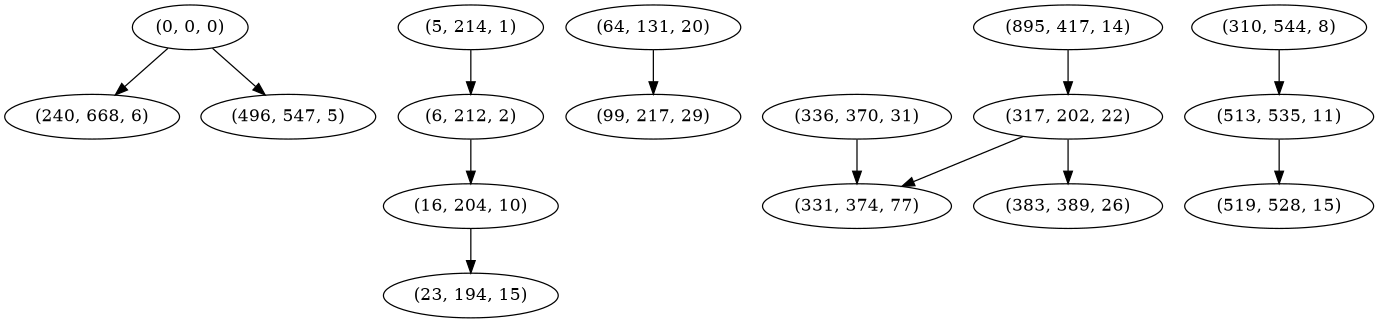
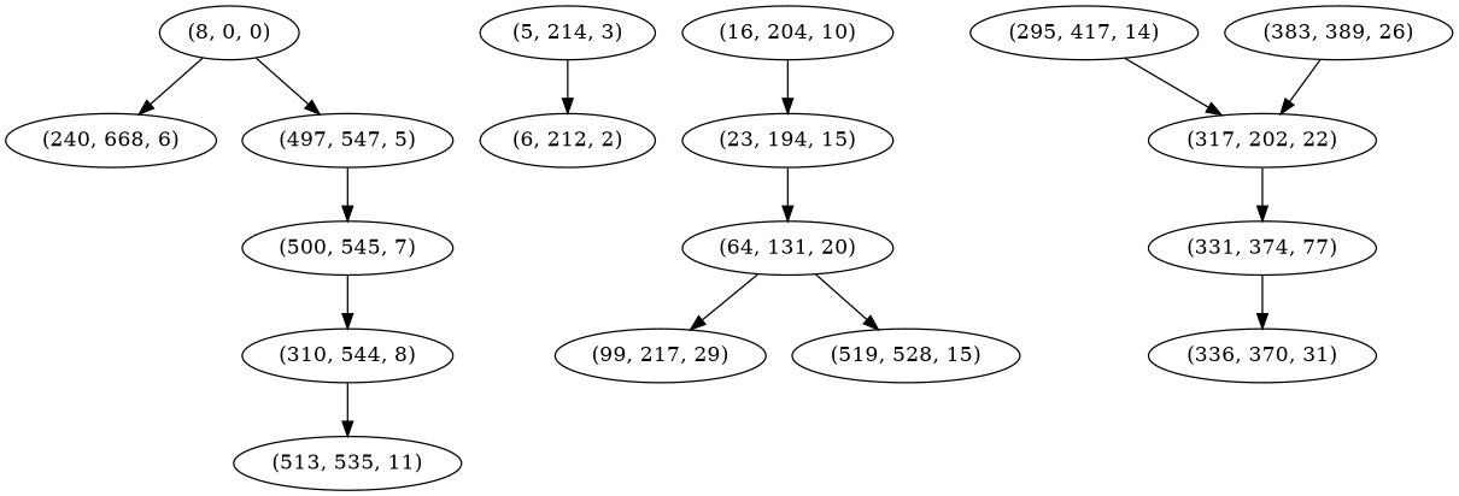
  digraph {
    n1 [label="(240, 668, 6)"]
-   "(0, 0, 0)"
-   "(496, 547, 5)"
-   "(5, 214, 1)"
+   "(0, 0, 0)" [label="(8, 0, 0)"]
+   "(496, 547, 5)" [label="(497, 547, 5)"]
+   "(5, 214, 1)" [label="(5, 214, 3)"]
    "(6, 212, 2)"
+   "(500, 545, 7)"
    "(16, 204, 10)"
    "(23, 194, 15)"
    "(64, 131, 20)"
    n10 [label="(99, 217, 29)"]
    n11 [label="(317, 202, 22)"]
-   "(295, 417, 14)" [label="(895, 417, 14)"]
+   "(295, 417, 14)"
    n13 [label="(331, 374, 77)"]
    "(383, 389, 26)"
    "(336, 370, 31)"
    n16 [label="(310, 544, 8)"]
    "(513, 535, 11)"
    "(519, 528, 15)"
    "(0, 0, 0)" -> n1
    "(0, 0, 0)" -> "(496, 547, 5)"
+   "(496, 547, 5)" -> "(500, 545, 7)"
    "(5, 214, 1)" -> "(6, 212, 2)"
-   "(6, 212, 2)" -> "(16, 204, 10)"
+   "(500, 545, 7)" -> n16
    "(16, 204, 10)" -> "(23, 194, 15)"
+   "(23, 194, 15)" -> "(64, 131, 20)"
    "(64, 131, 20)" -> n10
    n11 -> n13
-   n11 -> "(383, 389, 26)"
+   "(383, 389, 26)" -> n11
    "(295, 417, 14)" -> n11
-   "(336, 370, 31)" -> n13
+   n13 -> "(336, 370, 31)"
    n16 -> "(513, 535, 11)"
-   "(513, 535, 11)" -> "(519, 528, 15)"
+   "(64, 131, 20)" -> "(519, 528, 15)"
  }
